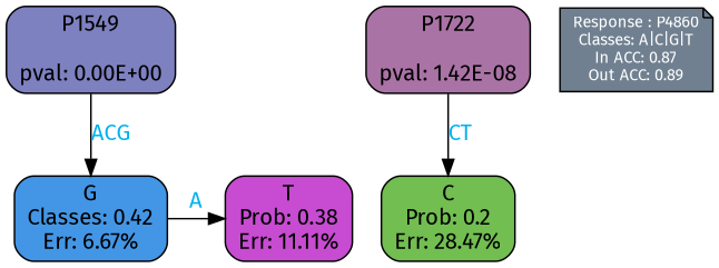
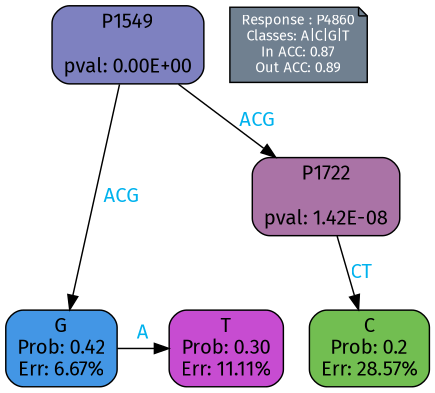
  digraph {
    fontname="Fira Sans"
    ranksep=equally
    splines=polylines
    node [color=black fontname="Fira Sans" shape=box style="filled, rounded"]
    edge [fontcolor=deepskyblue2 fontname="Fira Sans"]
-   n1 [fillcolor="#c74cd1" label="T\nProb: 0.38\nErr: 11.11%"]
-   n2 [fillcolor="#72be51" label="C\nProb: 0.2\nErr: 28.47%"]
-   n3 [fillcolor="#4396e5" label="G\nClasses: 0.42\nErr: 6.67%"]
+   n1 [fillcolor="#c74cd1" label="T\nProb: 0.30\nErr: 11.11%"]
+   n2 [fillcolor="#72be51" label="C\nProb: 0.2\nErr: 28.57%"]
+   n3 [fillcolor="#4396e5" label="G\nProb: 0.42\nErr: 6.67%"]
    n4 [align=left fillcolor=slategray fontcolor=white fontsize=10 label="Response : P4860\nClasses: A|C|G|T\nIn ACC: 0.87\nOut ACC: 0.89\n" shape=note style=filled]
    n5 [fillcolor="#7e81c0" label="P1549\n\npval: 0.00E+00"]
    n6 [fillcolor="#aa73a6" label="P1722\n\npval: 1.42E-08"]
    subgraph sub_1 {
      rank=same
      n1
      n2
      n3
    }
    subgraph sub_2 {
      rank=same
      n4
      n5
    }
    n3 -> n1 [label=A]
    n5 -> n3 [label=ACG]
+   n5 -> n6 [label=ACG]
    n6 -> n2 [label=CT]
  }
